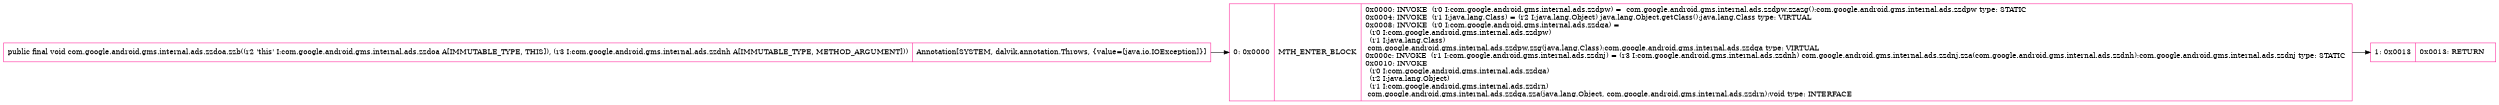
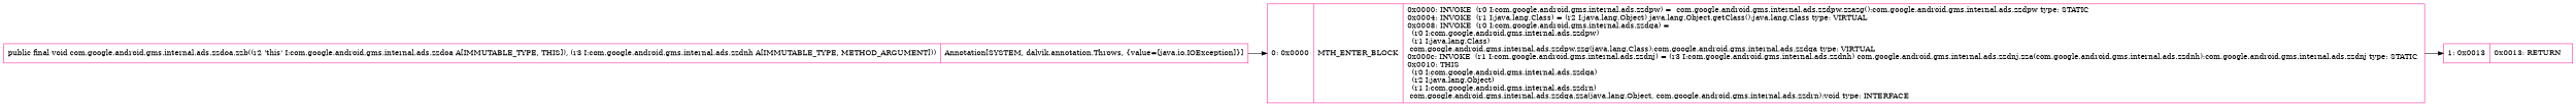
  digraph {
    rankdir=LR
    node [shape=record color=deeppink]
    edge [style=solid]
-   n1 [label="{0\:\ 0x0000|MTH_ENTER_BLOCK\l|0x0000: INVOKE  (r0 I:com.google.android.gms.internal.ads.zzdpw) =  com.google.android.gms.internal.ads.zzdpw.zzazg():com.google.android.gms.internal.ads.zzdpw type: STATIC \l0x0004: INVOKE  (r1 I:java.lang.Class) = (r2 I:java.lang.Object) java.lang.Object.getClass():java.lang.Class type: VIRTUAL \l0x0008: INVOKE  (r0 I:com.google.android.gms.internal.ads.zzdqa) = \l  (r0 I:com.google.android.gms.internal.ads.zzdpw)\l  (r1 I:java.lang.Class)\l com.google.android.gms.internal.ads.zzdpw.zzg(java.lang.Class):com.google.android.gms.internal.ads.zzdqa type: VIRTUAL \l0x000c: INVOKE  (r1 I:com.google.android.gms.internal.ads.zzdnj) = (r3 I:com.google.android.gms.internal.ads.zzdnh) com.google.android.gms.internal.ads.zzdnj.zza(com.google.android.gms.internal.ads.zzdnh):com.google.android.gms.internal.ads.zzdnj type: STATIC \l0x0010: INVOKE  \l  (r0 I:com.google.android.gms.internal.ads.zzdqa)\l  (r2 I:java.lang.Object)\l  (r1 I:com.google.android.gms.internal.ads.zzdrn)\l com.google.android.gms.internal.ads.zzdqa.zza(java.lang.Object, com.google.android.gms.internal.ads.zzdrn):void type: INTERFACE \l}"]
+   n1 [label="{0\:\ 0x0000|MTH_ENTER_BLOCK\l|0x0000: INVOKE  (r0 I:com.google.android.gms.internal.ads.zzdpw) =  com.google.android.gms.internal.ads.zzdpw.zzazg():com.google.android.gms.internal.ads.zzdpw type: STATIC \l0x0004: INVOKE  (r1 I:java.lang.Class) = (r2 I:java.lang.Object) java.lang.Object.getClass():java.lang.Class type: VIRTUAL \l0x0008: INVOKE  (r0 I:com.google.android.gms.internal.ads.zzdqa) = \l  (r0 I:com.google.android.gms.internal.ads.zzdpw)\l  (r1 I:java.lang.Class)\l com.google.android.gms.internal.ads.zzdpw.zzg(java.lang.Class):com.google.android.gms.internal.ads.zzdqa type: VIRTUAL \l0x000c: INVOKE  (r1 I:com.google.android.gms.internal.ads.zzdnj) = (r3 I:com.google.android.gms.internal.ads.zzdnh) com.google.android.gms.internal.ads.zzdnj.zza(com.google.android.gms.internal.ads.zzdnh):com.google.android.gms.internal.ads.zzdnj type: STATIC \l0x0010: THIS  \l  (r0 I:com.google.android.gms.internal.ads.zzdqa)\l  (r2 I:java.lang.Object)\l  (r1 I:com.google.android.gms.internal.ads.zzdrn)\l com.google.android.gms.internal.ads.zzdqa.zza(java.lang.Object, com.google.android.gms.internal.ads.zzdrn):void type: INTERFACE \l}"]
    n2 [label="{1\:\ 0x0013|0x0013: RETURN   \l}"]
    n3 [label="{public final void com.google.android.gms.internal.ads.zzdoa.zzb((r2 'this' I:com.google.android.gms.internal.ads.zzdoa A[IMMUTABLE_TYPE, THIS]), (r3 I:com.google.android.gms.internal.ads.zzdnh A[IMMUTABLE_TYPE, METHOD_ARGUMENT]))  | Annotation[SYSTEM, dalvik.annotation.Throws, \{value=[java.io.IOException]\}]\l}"]
    n1 -> n2
    n3 -> n1
  }
